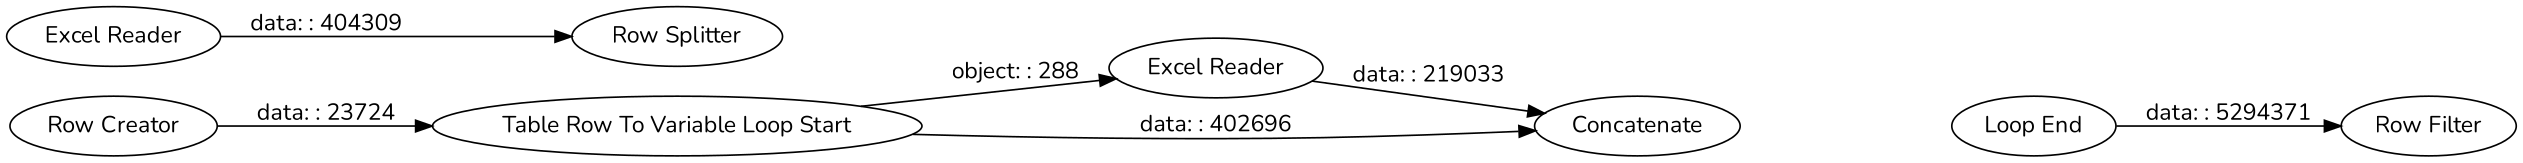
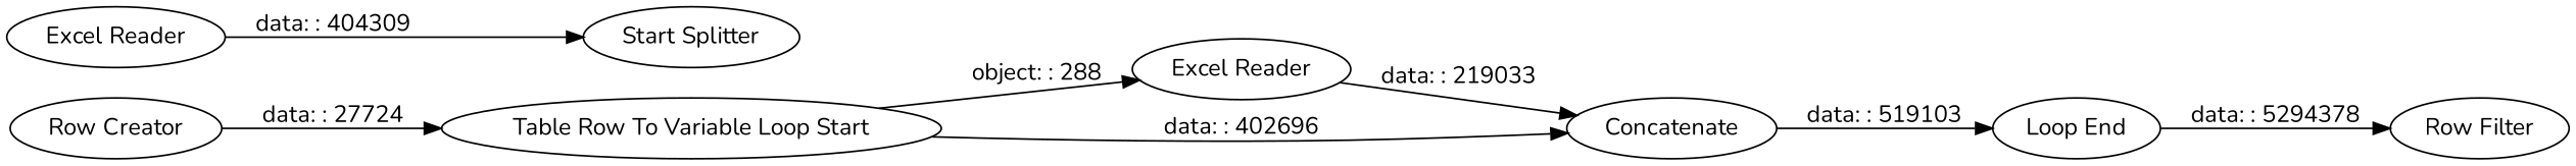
  digraph {
    fontname=Nunito
    rankdir=LR
    node [fontname=Nunito]
    edge [fontname=Nunito]
    n1 [label="Excel Reader"]
    n2 [label=Concatenate]
    n3 [label="Loop End"]
    n4 [label="Row Creator"]
    n5 [label="Table Row To Variable Loop Start"]
-   n6 [label="Row Splitter"]
+   n6 [label="Start Splitter"]
    n7 [label="Row Filter"]
    n8 [label="Excel Reader"]
    n1 -> n2 [label="data: : 219033"]
-   n3 -> n7 [label="data: : 5294371"]
-   n4 -> n5 [label="data: : 23724"]
+   n2 -> n3 [label="data: : 519103"]
+   n3 -> n7 [label="data: : 5294378"]
+   n4 -> n5 [label="data: : 27724"]
    n5 -> n1 [label="object: : 288"]
    n5 -> n2 [label="data: : 402696"]
    n8 -> n6 [label="data: : 404309"]
  }
